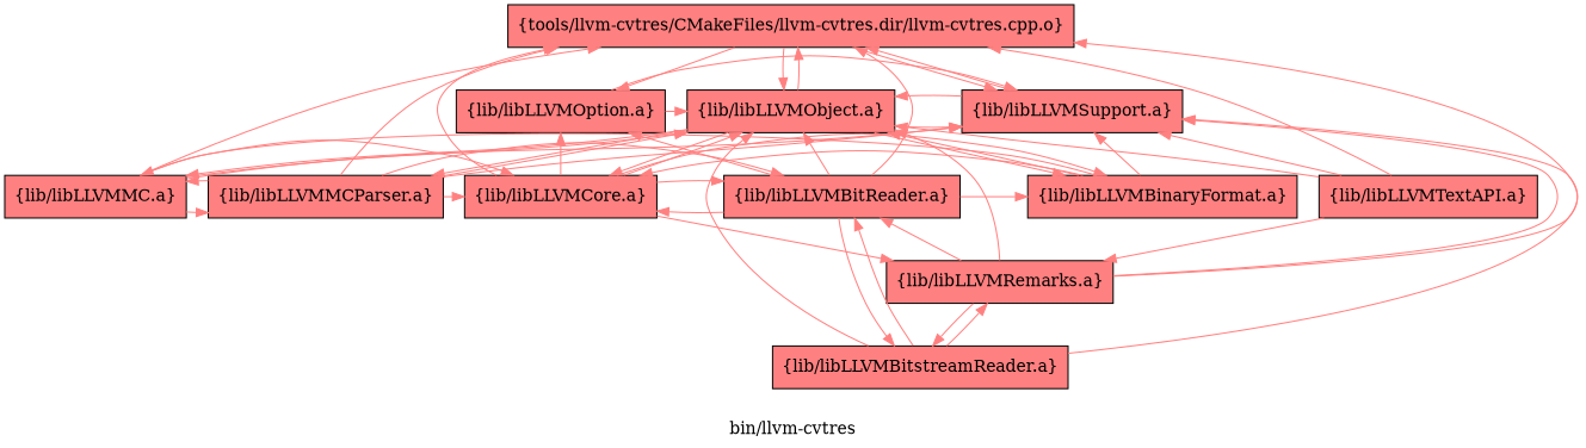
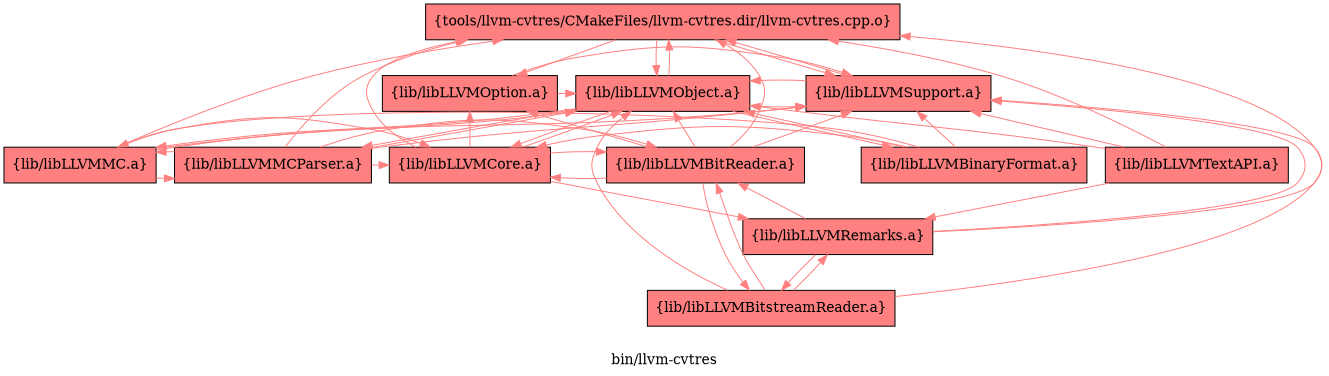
  digraph {
    label="bin/llvm-cvtres"
    node [fillcolor="1.000000 0.5 1" group=1 shape=box style=filled]
    edge [color="1.000000 0.5 1"]
    n1 [label="{tools/llvm-cvtres/CMakeFiles/llvm-cvtres.dir/llvm-cvtres.cpp.o}"]
    n2 [label="{lib/libLLVMObject.a}"]
    n3 [label="{lib/libLLVMOption.a}"]
    n4 [label="{lib/libLLVMSupport.a}"]
    n5 [label="{lib/libLLVMBinaryFormat.a}"]
    n6 [label="{lib/libLLVMMC.a}"]
    n7 [label="{lib/libLLVMBitReader.a}"]
    n8 [label="{lib/libLLVMCore.a}"]
    n9 [label="{lib/libLLVMMCParser.a}"]
    n10 [label="{lib/libLLVMTextAPI.a}"]
    n11 [label="{lib/libLLVMBitstreamReader.a}"]
    n12 [label="{lib/libLLVMRemarks.a}"]
    subgraph sub_1 {
      rank=same
      n1
    }
    subgraph sub_2 {
      rank=same
      n2
      n3
      n4
    }
    subgraph sub_3 {
      rank=same
      n5
      n6
      n7
      n8
      n9
      n10
    }
    n1 -> n2
    n1 -> n3
    n1 -> n4
    n2 -> n1
    n2 -> n4
    n2 -> n5
    n2 -> n6
    n2 -> n8
    n2 -> n9
    n3 -> n2
    n3 -> n4
    n4 -> n1
    n4 -> n2
    n5 -> n2
    n5 -> n4
    n5 -> n6
    n5 -> n8
    n6 -> n1
    n6 -> n2
    n6 -> n4
    n6 -> n8
    n6 -> n9
    n7 -> n1
    n7 -> n2
    n7 -> n3
-   n7 -> n5
+   n7 -> n4
    n7 -> n8
    n7 -> n11
    n8 -> n1
    n8 -> n2
    n8 -> n3
-   n8 -> n5
    n8 -> n7
    n8 -> n12
    n9 -> n1
    n9 -> n2
    n9 -> n4
    n9 -> n6
    n9 -> n7
    n9 -> n8
    n10 -> n1
    n10 -> n2
    n10 -> n4
    n10 -> n12
    n11 -> n2
    n11 -> n4
    n11 -> n7
    n11 -> n12
    n12 -> n1
-   n12 -> n2
    n12 -> n4
    n12 -> n7
    n12 -> n11
  }
